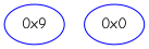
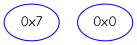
  strict digraph {
    fontname="Comic Neue"
    node [fillcolor=white style=filled color=blue fontname="Comic Neue"]
-   "0x9"
+   "0x9" [label="0x7"]
    "0x0"
  }
